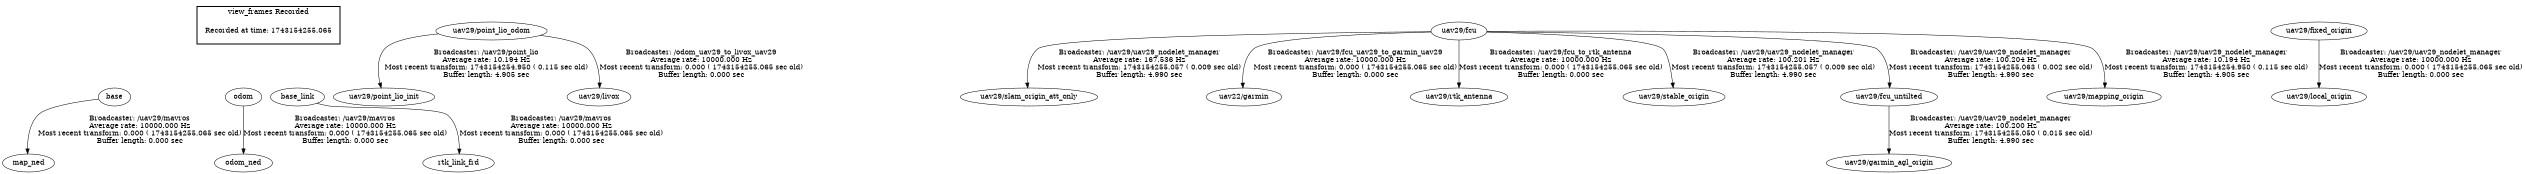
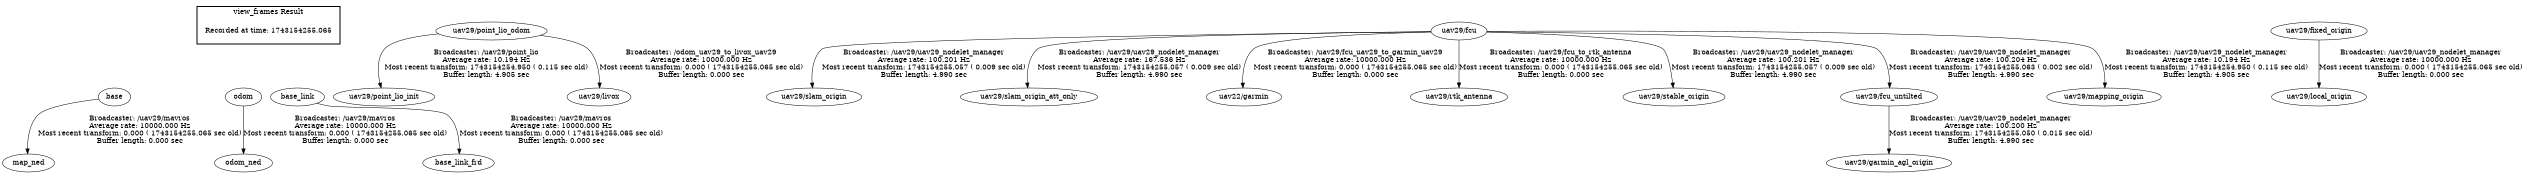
  digraph {
    "Recorded at time: 1743154255.065" [shape=plaintext]
    n2 [label=base]
    odom
    base_link
    "uav29/point_lio_init"
    "uav29/fcu"
+   "uav29/slam_origin"
    "uav29/slam_origin_att_only"
    n9 [label="uav22/garmin"]
    "uav29/rtk_antenna"
    "uav29/stable_origin"
    "uav29/fcu_untilted"
    "uav29/mapping_origin"
    "uav29/fixed_origin"
    "uav29/local_origin"
    "uav29/garmin_agl_origin"
    "uav29/point_lio_odom"
    "uav29/livox"
    map_ned
    odom_ned
-   base_link_frd [label=rtk_link_frd]
+   base_link_frd
    subgraph cluster_1 {
      color=black
-     label="view_frames Recorded"
+     label="view_frames Result"
      style=bold
      "Recorded at time: 1743154255.065"
    }
    "Recorded at time: 1743154255.065" -> n2 [style=invis]
    "Recorded at time: 1743154255.065" -> odom [style=invis]
    "Recorded at time: 1743154255.065" -> base_link [style=invis]
    "Recorded at time: 1743154255.065" -> "uav29/point_lio_init" [style=invis]
    n2 -> map_ned [label="Broadcaster: /uav29/mavros\nAverage rate: 10000.000 Hz\nMost recent transform: 0.000 ( 1743154255.065 sec old)\nBuffer length: 0.000 sec\n"]
    odom -> odom_ned [label="Broadcaster: /uav29/mavros\nAverage rate: 10000.000 Hz\nMost recent transform: 0.000 ( 1743154255.065 sec old)\nBuffer length: 0.000 sec\n"]
    base_link -> base_link_frd [label="Broadcaster: /uav29/mavros\nAverage rate: 10000.000 Hz\nMost recent transform: 0.000 ( 1743154255.065 sec old)\nBuffer length: 0.000 sec\n"]
+   "uav29/fcu" -> "uav29/slam_origin" [label="Broadcaster: /uav29/uav29_nodelet_manager\nAverage rate: 100.201 Hz\nMost recent transform: 1743154255.057 ( 0.009 sec old)\nBuffer length: 4.990 sec\n"]
    "uav29/fcu" -> "uav29/slam_origin_att_only" [label="Broadcaster: /uav29/uav29_nodelet_manager\nAverage rate: 167.536 Hz\nMost recent transform: 1743154255.057 ( 0.009 sec old)\nBuffer length: 4.990 sec\n"]
    "uav29/fcu" -> n9 [label="Broadcaster: /uav29/fcu_uav29_to_garmin_uav29\nAverage rate: 10000.000 Hz\nMost recent transform: 0.000 ( 1743154255.065 sec old)\nBuffer length: 0.000 sec\n"]
    "uav29/fcu" -> "uav29/rtk_antenna" [label="Broadcaster: /uav29/fcu_to_rtk_antenna\nAverage rate: 10000.000 Hz\nMost recent transform: 0.000 ( 1743154255.065 sec old)\nBuffer length: 0.000 sec\n"]
    "uav29/fcu" -> "uav29/stable_origin" [label="Broadcaster: /uav29/uav29_nodelet_manager\nAverage rate: 100.201 Hz\nMost recent transform: 1743154255.057 ( 0.009 sec old)\nBuffer length: 4.990 sec\n"]
    "uav29/fcu" -> "uav29/fcu_untilted" [label="Broadcaster: /uav29/uav29_nodelet_manager\nAverage rate: 100.204 Hz\nMost recent transform: 1743154255.063 ( 0.002 sec old)\nBuffer length: 4.990 sec\n"]
    "uav29/fcu" -> "uav29/mapping_origin" [label="Broadcaster: /uav29/uav29_nodelet_manager\nAverage rate: 10.194 Hz\nMost recent transform: 1743154254.950 ( 0.115 sec old)\nBuffer length: 4.905 sec\n"]
    "uav29/fcu_untilted" -> "uav29/garmin_agl_origin" [label="Broadcaster: /uav29/uav29_nodelet_manager\nAverage rate: 100.200 Hz\nMost recent transform: 1743154255.050 ( 0.015 sec old)\nBuffer length: 4.990 sec\n"]
    "uav29/fixed_origin" -> "uav29/local_origin" [label="Broadcaster: /uav29/uav29_nodelet_manager\nAverage rate: 10000.000 Hz\nMost recent transform: 0.000 ( 1743154255.065 sec old)\nBuffer length: 0.000 sec\n"]
    "uav29/point_lio_odom" -> "uav29/point_lio_init" [label="Broadcaster: /uav29/point_lio\nAverage rate: 10.194 Hz\nMost recent transform: 1743154254.950 ( 0.115 sec old)\nBuffer length: 4.905 sec\n"]
    "uav29/point_lio_odom" -> "uav29/livox" [label="Broadcaster: /odom_uav29_to_livox_uav29\nAverage rate: 10000.000 Hz\nMost recent transform: 0.000 ( 1743154255.065 sec old)\nBuffer length: 0.000 sec\n"]
  }
